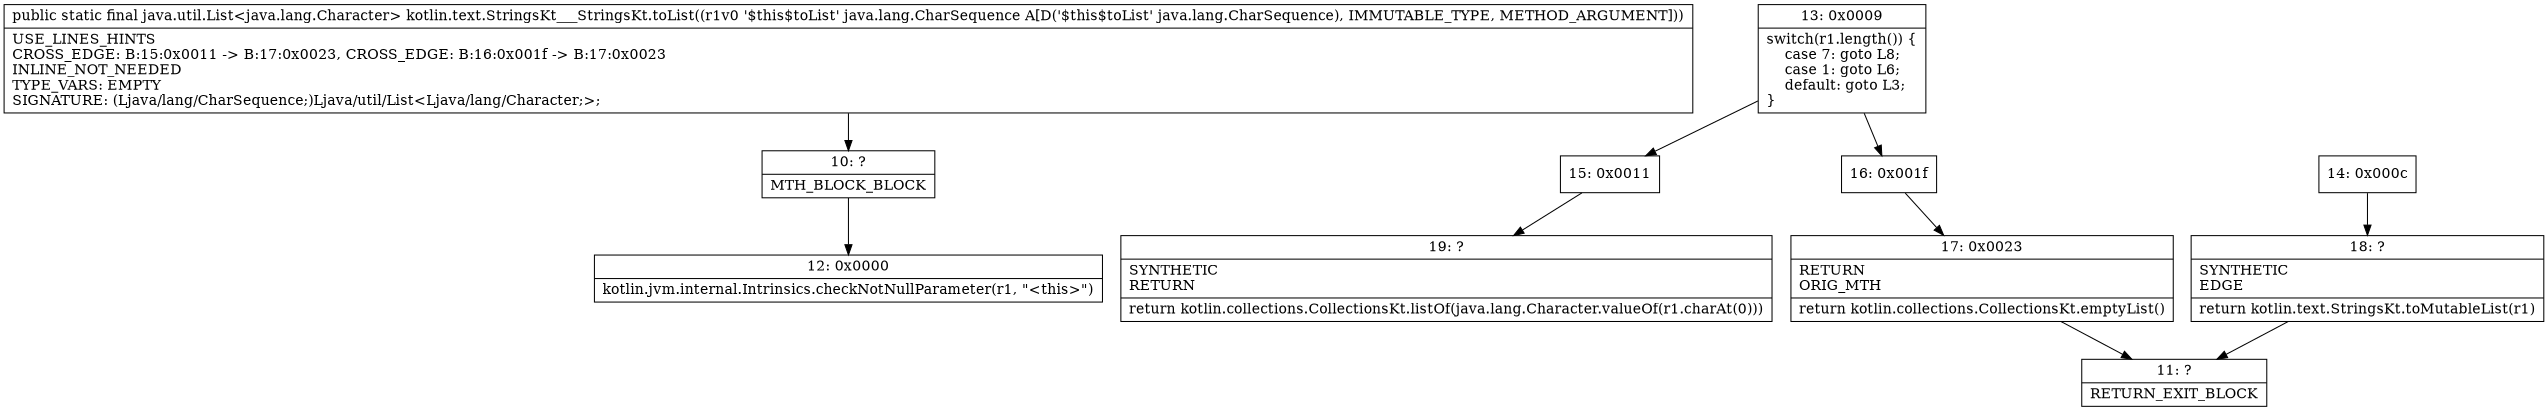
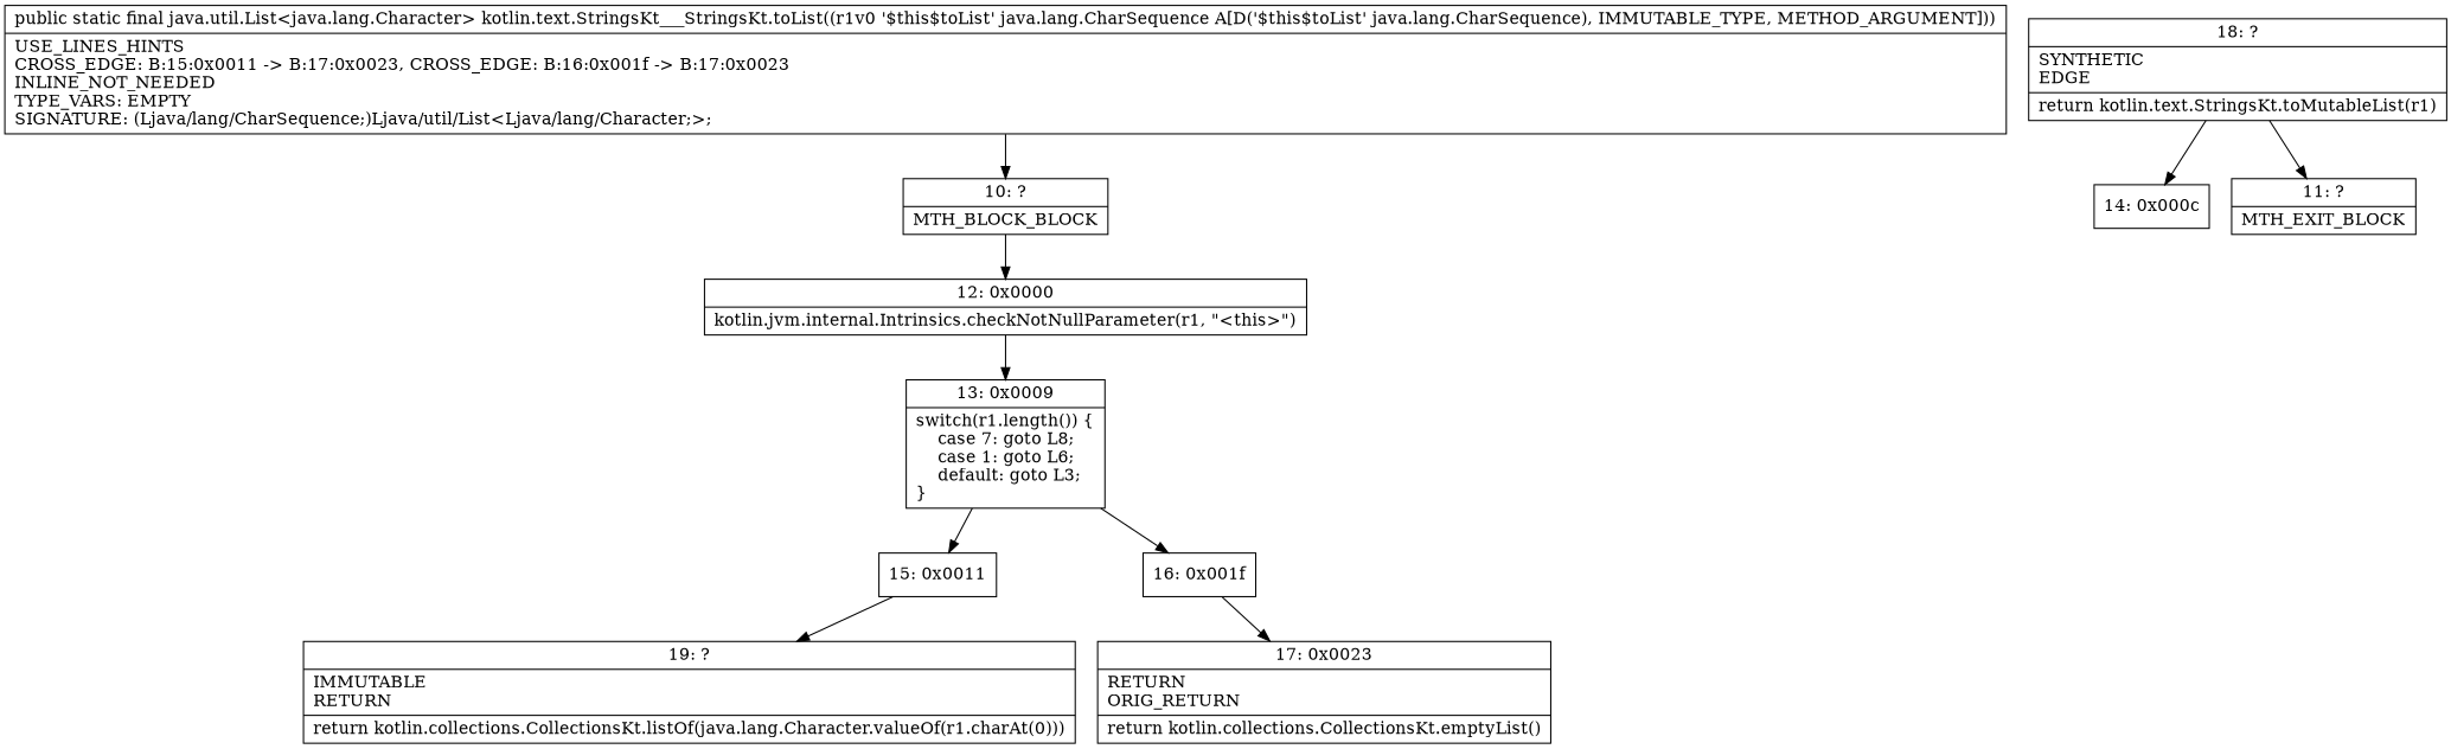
  digraph {
    node [shape=record]
    n1 [label="{10\:\ ?|MTH_BLOCK_BLOCK\l}"]
    n2 [label="{12\:\ 0x0000|kotlin.jvm.internal.Intrinsics.checkNotNullParameter(r1, \"\<this\>\")\l}"]
    n3 [label="{13\:\ 0x0009|switch(r1.length()) \{\l    case 7: goto L8;\l    case 1: goto L6;\l    default: goto L3;\l\}\l}"]
    n4 [label="{15\:\ 0x0011}"]
    n5 [label="{16\:\ 0x001f}"]
    n6 [label="{14\:\ 0x000c}"]
    n7 [label="{18\:\ ?|SYNTHETIC\lEDGE\l|return kotlin.text.StringsKt.toMutableList(r1)\l}"]
-   n8 [label="{19\:\ ?|SYNTHETIC\lRETURN\l|return kotlin.collections.CollectionsKt.listOf(java.lang.Character.valueOf(r1.charAt(0)))\l}"]
-   n9 [label="{17\:\ 0x0023|RETURN\lORIG_MTH\l|return kotlin.collections.CollectionsKt.emptyList()\l}"]
-   n10 [label="{11\:\ ?|RETURN_EXIT_BLOCK\l}"]
+   n8 [label="{19\:\ ?|IMMUTABLE\lRETURN\l|return kotlin.collections.CollectionsKt.listOf(java.lang.Character.valueOf(r1.charAt(0)))\l}"]
+   n9 [label="{17\:\ 0x0023|RETURN\lORIG_RETURN\l|return kotlin.collections.CollectionsKt.emptyList()\l}"]
+   n10 [label="{11\:\ ?|MTH_EXIT_BLOCK\l}"]
    n11 [label="{public static final java.util.List\<java.lang.Character\> kotlin.text.StringsKt___StringsKt.toList((r1v0 '$this$toList' java.lang.CharSequence A[D('$this$toList' java.lang.CharSequence), IMMUTABLE_TYPE, METHOD_ARGUMENT]))  | USE_LINES_HINTS\lCROSS_EDGE: B:15:0x0011 \-\> B:17:0x0023, CROSS_EDGE: B:16:0x001f \-\> B:17:0x0023\lINLINE_NOT_NEEDED\lTYPE_VARS: EMPTY\lSIGNATURE: (Ljava\/lang\/CharSequence;)Ljava\/util\/List\<Ljava\/lang\/Character;\>;\l}"]
    n1 -> n2
+   n2 -> n3
    n3 -> n4
    n3 -> n5
    n4 -> n8
    n5 -> n9
-   n6 -> n7
+   n7 -> n6
    n7 -> n10
-   n9 -> n10
    n11 -> n1
  }
